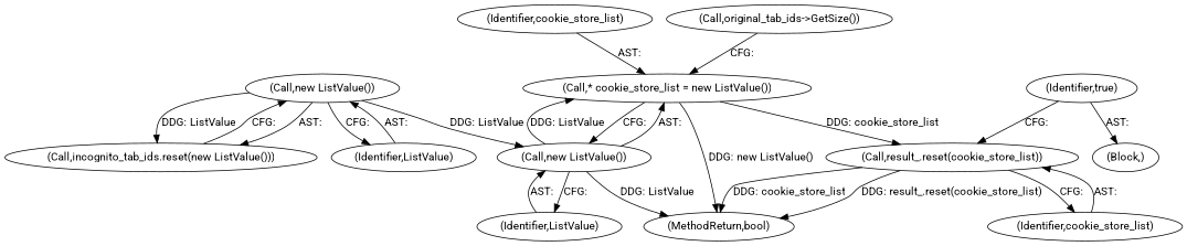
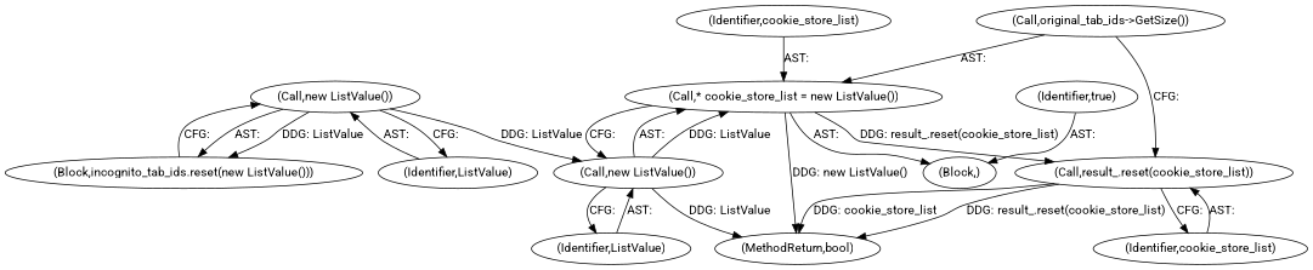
  digraph {
    fontname=Roboto
    node [fontname=Roboto]
    edge [fontname=Roboto]
    n1 [label="(Call,result_.reset(cookie_store_list))"]
    n2 [label="(Identifier,cookie_store_list)"]
    n3 [label="(MethodReturn,bool)"]
    n4 [label="(Block,)"]
    n5 [label="(Call,* cookie_store_list = new ListValue())"]
    n6 [label="(Call,new ListValue())"]
    n7 [label="(Identifier,ListValue)"]
    n8 [label="(Call,new ListValue())"]
-   n9 [label="(Call,incognito_tab_ids.reset(new ListValue()))"]
+   n9 [label="(Block,incognito_tab_ids.reset(new ListValue()))"]
    n10 [label="(Identifier,ListValue)"]
    n11 [label="(Identifier,true)"]
    n12 [label="(Identifier,cookie_store_list)"]
    n13 [label="(Call,original_tab_ids->GetSize())"]
    n1 -> n2 [label="CFG: "]
    n1 -> n3 [label="DDG: cookie_store_list"]
    n1 -> n3 [label="DDG: result_.reset(cookie_store_list)"]
    n2 -> n1 [label="AST: "]
-   n5 -> n1 [label="DDG: cookie_store_list"]
+   n5 -> n1 [label="DDG: result_.reset(cookie_store_list)"]
    n5 -> n3 [label="DDG: new ListValue()"]
+   n5 -> n4 [label="AST: "]
    n5 -> n6 [label="CFG: "]
    n6 -> n3 [label="DDG: ListValue"]
    n6 -> n5 [label="AST: "]
    n6 -> n5 [label="DDG: ListValue"]
    n6 -> n7 [label="CFG: "]
    n7 -> n6 [label="AST: "]
    n8 -> n6 [label="DDG: ListValue"]
    n8 -> n9 [label="AST: "]
    n8 -> n9 [label="DDG: ListValue"]
    n8 -> n10 [label="CFG: "]
    n9 -> n8 [label="CFG: "]
    n10 -> n8 [label="AST: "]
-   n11 -> n1 [label="CFG: "]
+   n13 -> n1 [label="CFG: "]
    n11 -> n4 [label="AST: "]
    n12 -> n5 [label="AST: "]
-   n13 -> n5 [label="CFG: "]
+   n13 -> n5 [label="AST: "]
  }
